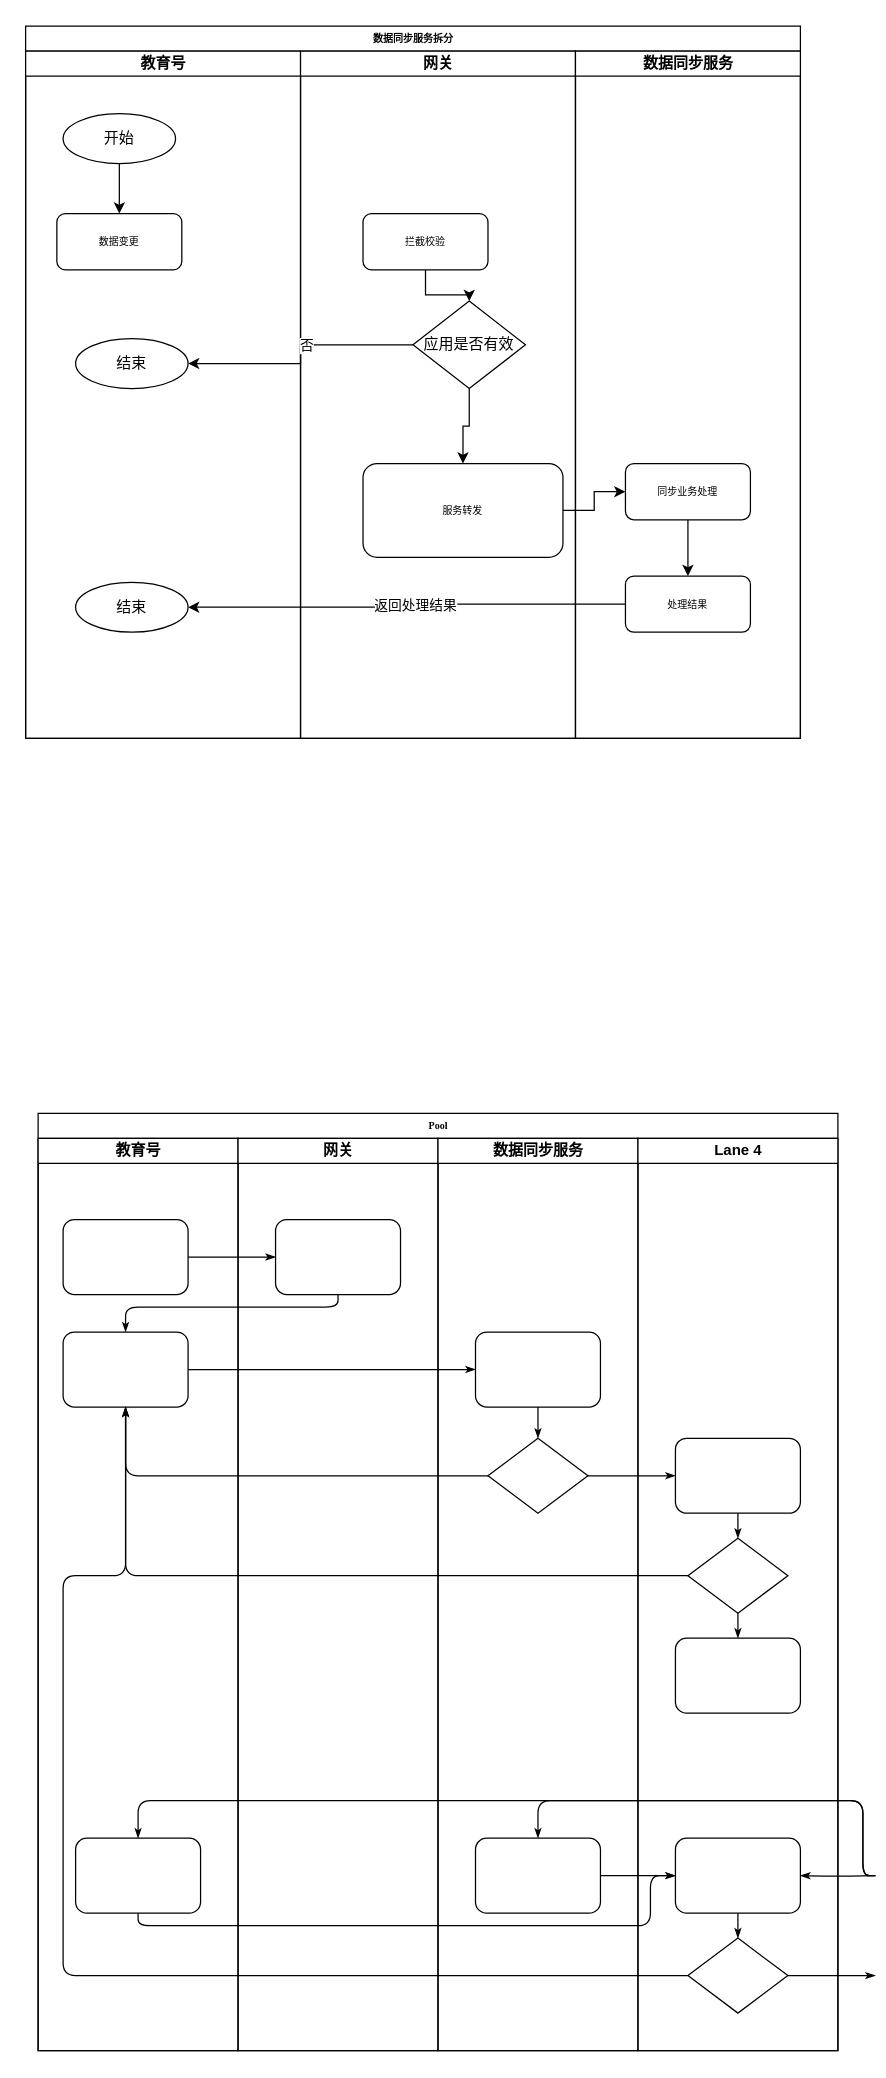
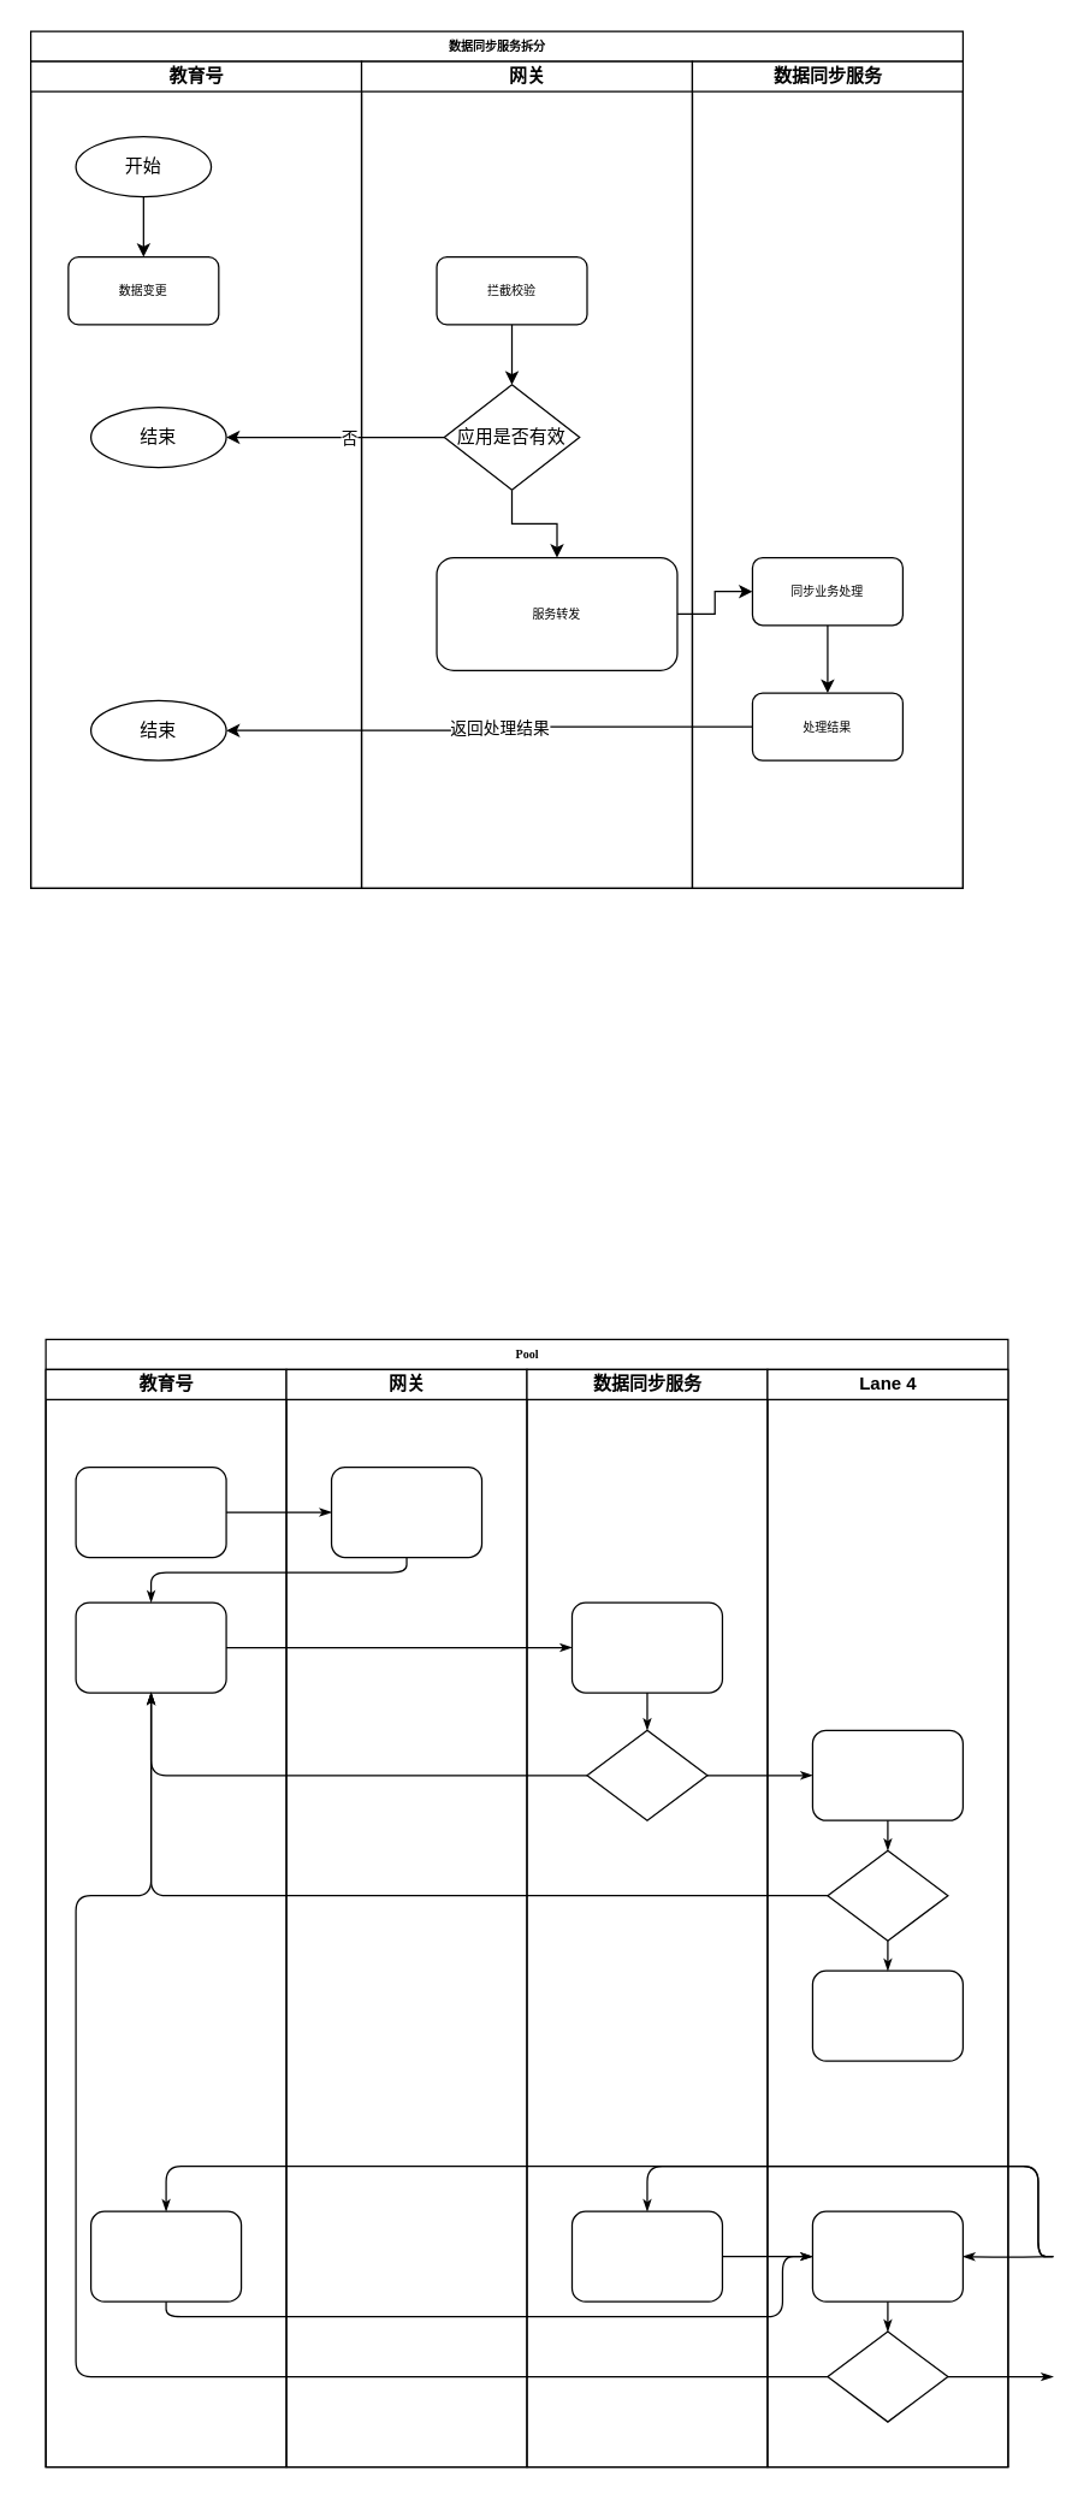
  <mxCell id="0" />
  <mxCell id="1" parent="0" />
  <mxCell id="2" value="数据同步服务拆分" style="swimlane;html=1;childLayout=stackLayout;startSize=20;rounded=0;shadow=0;labelBackgroundColor=none;strokeWidth=1;fontFamily=Verdana;fontSize=8;align=center;" parent="1" vertex="1"><mxGeometry x="20" y="20" width="620" height="570" as="geometry" /></mxCell>
  <mxCell id="3" value="教育号" style="swimlane;html=1;startSize=20;" parent="2" vertex="1"><mxGeometry y="20" width="220" height="550" as="geometry" /></mxCell>
  <mxCell id="4" value="数据变更" style="rounded=1;whiteSpace=wrap;html=1;shadow=0;labelBackgroundColor=none;strokeWidth=1;fontFamily=Verdana;fontSize=8;align=center;" parent="3" vertex="1"><mxGeometry x="25" y="130" width="100" height="45" as="geometry" /></mxCell>
  <mxCell id="5" style="edgeStyle=orthogonalEdgeStyle;rounded=0;orthogonalLoop=1;jettySize=auto;html=1;" edge="1" parent="3" source="6" target="4"><mxGeometry relative="1" as="geometry" /></mxCell>
  <mxCell id="6" value="开始" style="strokeWidth=1;html=1;shape=mxgraph.flowchart.start_1;whiteSpace=wrap;" vertex="1" parent="3"><mxGeometry x="30" y="50" width="90" height="40" as="geometry" /></mxCell>
  <mxCell id="7" value="结束" style="strokeWidth=1;html=1;shape=mxgraph.flowchart.start_1;whiteSpace=wrap;" vertex="1" parent="3"><mxGeometry x="40" y="230" width="90" height="40" as="geometry" /></mxCell>
  <mxCell id="8" value="结束" style="strokeWidth=1;html=1;shape=mxgraph.flowchart.start_1;whiteSpace=wrap;" vertex="1" parent="3"><mxGeometry x="40" y="425" width="90" height="40" as="geometry" /></mxCell>
  <mxCell id="9" style="edgeStyle=orthogonalEdgeStyle;rounded=1;html=1;labelBackgroundColor=none;startArrow=none;startFill=0;startSize=5;endArrow=classicThin;endFill=1;endSize=5;jettySize=auto;orthogonalLoop=1;strokeWidth=1;fontFamily=Verdana;fontSize=8" parent="2" edge="1"><mxGeometry relative="1" as="geometry"><mxPoint x="770" y="690" as="sourcePoint" /></mxGeometry></mxCell>
  <mxCell id="10" value="网关" style="swimlane;html=1;startSize=20;" parent="2" vertex="1"><mxGeometry x="220" y="20" width="220" height="550" as="geometry" /></mxCell>
  <mxCell id="11" style="edgeStyle=orthogonalEdgeStyle;rounded=0;orthogonalLoop=1;jettySize=auto;html=1;entryX=0.5;entryY=0;entryDx=0;entryDy=0;entryPerimeter=0;" edge="1" parent="10" source="12" target="14"><mxGeometry relative="1" as="geometry" /></mxCell>
  <mxCell id="12" value="拦截校验" style="rounded=1;whiteSpace=wrap;html=1;shadow=0;labelBackgroundColor=none;strokeWidth=1;fontFamily=Verdana;fontSize=8;align=center;" vertex="1" parent="10"><mxGeometry x="50" y="130" width="100" height="45" as="geometry" /></mxCell>
  <mxCell id="13" style="edgeStyle=orthogonalEdgeStyle;rounded=0;orthogonalLoop=1;jettySize=auto;html=1;" edge="1" parent="10" source="14" target="15"><mxGeometry relative="1" as="geometry" /></mxCell>
- <mxCell id="14" value="应用是否有效" style="strokeWidth=1;html=1;shape=mxgraph.flowchart.decision;whiteSpace=wrap;" vertex="1" parent="10"><mxGeometry x="90" y="200" width="90" height="70" as="geometry" /></mxCell>
+ <mxCell id="14" value="应用是否有效" style="strokeWidth=1;html=1;shape=mxgraph.flowchart.decision;whiteSpace=wrap;" vertex="1" parent="10"><mxGeometry x="55" y="215" width="90" height="70" as="geometry" /></mxCell>
  <mxCell id="15" value="服务转发" style="rounded=1;whiteSpace=wrap;html=1;shadow=0;labelBackgroundColor=none;strokeWidth=1;fontFamily=Verdana;fontSize=8;align=center;" vertex="1" parent="10"><mxGeometry x="50" y="330" width="160" height="75" as="geometry" /></mxCell>
  <mxCell id="16" value="数据同步服务" style="swimlane;html=1;startSize=20;" parent="2" vertex="1"><mxGeometry x="440" y="20" width="180" height="550" as="geometry" /></mxCell>
  <mxCell id="17" style="edgeStyle=orthogonalEdgeStyle;rounded=0;orthogonalLoop=1;jettySize=auto;html=1;" edge="1" parent="16" source="18" target="19"><mxGeometry relative="1" as="geometry" /></mxCell>
  <mxCell id="18" value="同步业务处理" style="rounded=1;whiteSpace=wrap;html=1;shadow=0;labelBackgroundColor=none;strokeWidth=1;fontFamily=Verdana;fontSize=8;align=center;" vertex="1" parent="16"><mxGeometry x="40" y="330" width="100" height="45" as="geometry" /></mxCell>
  <mxCell id="19" value="处理结果" style="rounded=1;whiteSpace=wrap;html=1;shadow=0;labelBackgroundColor=none;strokeWidth=1;fontFamily=Verdana;fontSize=8;align=center;" vertex="1" parent="16"><mxGeometry x="40" y="420" width="100" height="45" as="geometry" /></mxCell>
  <mxCell id="20" style="edgeStyle=orthogonalEdgeStyle;rounded=0;orthogonalLoop=1;jettySize=auto;html=1;" edge="1" parent="2" source="14" target="7"><mxGeometry relative="1" as="geometry" /></mxCell>
  <mxCell id="21" value="否" style="edgeLabel;html=1;align=center;verticalAlign=middle;resizable=0;points=[];" vertex="1" connectable="0" parent="20"><mxGeometry x="-0.117" relative="1" as="geometry"><mxPoint as="offset" /></mxGeometry></mxCell>
  <mxCell id="22" style="edgeStyle=orthogonalEdgeStyle;rounded=0;orthogonalLoop=1;jettySize=auto;html=1;" edge="1" parent="2" source="15" target="18"><mxGeometry relative="1" as="geometry" /></mxCell>
  <mxCell id="23" style="edgeStyle=orthogonalEdgeStyle;rounded=0;orthogonalLoop=1;jettySize=auto;html=1;entryX=1;entryY=0.5;entryDx=0;entryDy=0;entryPerimeter=0;" edge="1" parent="2" source="19" target="8"><mxGeometry relative="1" as="geometry"><mxPoint x="120" y="500" as="targetPoint" /></mxGeometry></mxCell>
  <mxCell id="24" value="返回处理结果" style="edgeLabel;html=1;align=center;verticalAlign=middle;resizable=0;points=[];" vertex="1" connectable="0" parent="23"><mxGeometry x="-0.04" y="1" relative="1" as="geometry"><mxPoint as="offset" /></mxGeometry></mxCell>
  <mxCell id="25" value="Pool" style="swimlane;html=1;childLayout=stackLayout;startSize=20;rounded=0;shadow=0;labelBackgroundColor=none;strokeWidth=1;fontFamily=Verdana;fontSize=8;align=center;" vertex="1" parent="1"><mxGeometry x="30" y="890" width="640" height="750" as="geometry" /></mxCell>
  <mxCell id="26" value="教育号" style="swimlane;html=1;startSize=20;" vertex="1" parent="25"><mxGeometry y="20" width="160" height="730" as="geometry" /></mxCell>
  <mxCell id="27" value="" style="rounded=1;whiteSpace=wrap;html=1;shadow=0;labelBackgroundColor=none;strokeWidth=1;fontFamily=Verdana;fontSize=8;align=center;" vertex="1" parent="26"><mxGeometry x="20" y="65" width="100" height="60" as="geometry" /></mxCell>
  <mxCell id="28" value="" style="rounded=1;whiteSpace=wrap;html=1;shadow=0;labelBackgroundColor=none;strokeWidth=1;fontFamily=Verdana;fontSize=8;align=center;" vertex="1" parent="26"><mxGeometry x="20" y="155" width="100" height="60" as="geometry" /></mxCell>
  <mxCell id="29" value="" style="rounded=1;whiteSpace=wrap;html=1;shadow=0;labelBackgroundColor=none;strokeWidth=1;fontFamily=Verdana;fontSize=8;align=center;" vertex="1" parent="26"><mxGeometry x="30" y="560" width="100" height="60" as="geometry" /></mxCell>
  <mxCell id="30" style="edgeStyle=orthogonalEdgeStyle;rounded=1;html=1;labelBackgroundColor=none;startArrow=none;startFill=0;startSize=5;endArrow=classicThin;endFill=1;endSize=5;jettySize=auto;orthogonalLoop=1;strokeWidth=1;fontFamily=Verdana;fontSize=8" edge="1" parent="25" source="27" target="45"><mxGeometry relative="1" as="geometry" /></mxCell>
  <mxCell id="31" style="edgeStyle=orthogonalEdgeStyle;rounded=1;html=1;labelBackgroundColor=none;startArrow=none;startFill=0;startSize=5;endArrow=classicThin;endFill=1;endSize=5;jettySize=auto;orthogonalLoop=1;strokeWidth=1;fontFamily=Verdana;fontSize=8" edge="1" parent="25" source="45" target="28"><mxGeometry relative="1" as="geometry"><Array as="points"><mxPoint x="240" y="155" /><mxPoint x="70" y="155" /></Array></mxGeometry></mxCell>
  <mxCell id="32" style="edgeStyle=orthogonalEdgeStyle;rounded=1;html=1;labelBackgroundColor=none;startArrow=none;startFill=0;startSize=5;endArrow=classicThin;endFill=1;endSize=5;jettySize=auto;orthogonalLoop=1;strokeWidth=1;fontFamily=Verdana;fontSize=8" edge="1" parent="25" source="28" target="47"><mxGeometry relative="1" as="geometry" /></mxCell>
  <mxCell id="33" style="edgeStyle=orthogonalEdgeStyle;rounded=1;html=1;labelBackgroundColor=none;startArrow=none;startFill=0;startSize=5;endArrow=classicThin;endFill=1;endSize=5;jettySize=auto;orthogonalLoop=1;strokeWidth=1;fontFamily=Verdana;fontSize=8" edge="1" parent="25" source="48" target="28"><mxGeometry relative="1" as="geometry" /></mxCell>
  <mxCell id="34" style="edgeStyle=orthogonalEdgeStyle;rounded=1;html=1;labelBackgroundColor=none;startArrow=none;startFill=0;startSize=5;endArrow=classicThin;endFill=1;endSize=5;jettySize=auto;orthogonalLoop=1;strokeWidth=1;fontFamily=Verdana;fontSize=8" edge="1" parent="25" source="53" target="28"><mxGeometry relative="1" as="geometry" /></mxCell>
  <mxCell id="35" style="edgeStyle=orthogonalEdgeStyle;rounded=1;html=1;labelBackgroundColor=none;startArrow=none;startFill=0;startSize=5;endArrow=classicThin;endFill=1;endSize=5;jettySize=auto;orthogonalLoop=1;strokeWidth=1;fontFamily=Verdana;fontSize=8" edge="1" parent="25" source="56" target="28"><mxGeometry relative="1" as="geometry"><Array as="points"><mxPoint x="20" y="690" /><mxPoint x="20" y="370" /><mxPoint x="70" y="370" /></Array></mxGeometry></mxCell>
  <mxCell id="36" style="edgeStyle=orthogonalEdgeStyle;rounded=1;html=1;labelBackgroundColor=none;startArrow=none;startFill=0;startSize=5;endArrow=classicThin;endFill=1;endSize=5;jettySize=auto;orthogonalLoop=1;strokeWidth=1;fontFamily=Verdana;fontSize=8" edge="1" parent="25" source="48" target="52"><mxGeometry relative="1" as="geometry" /></mxCell>
  <mxCell id="37" style="edgeStyle=orthogonalEdgeStyle;rounded=1;html=1;labelBackgroundColor=none;startArrow=none;startFill=0;startSize=5;endArrow=classicThin;endFill=1;endSize=5;jettySize=auto;orthogonalLoop=1;strokeWidth=1;fontFamily=Verdana;fontSize=8" edge="1" parent="25" source="56"><mxGeometry relative="1" as="geometry"><mxPoint x="670" y="690" as="targetPoint" /></mxGeometry></mxCell>
  <mxCell id="38" style="edgeStyle=orthogonalEdgeStyle;rounded=1;html=1;labelBackgroundColor=none;startArrow=none;startFill=0;startSize=5;endArrow=classicThin;endFill=1;endSize=5;jettySize=auto;orthogonalLoop=1;strokeWidth=1;fontFamily=Verdana;fontSize=8" edge="1" parent="25"><mxGeometry relative="1" as="geometry"><mxPoint x="770" y="690" as="sourcePoint" /></mxGeometry></mxCell>
  <mxCell id="39" style="edgeStyle=orthogonalEdgeStyle;rounded=1;html=1;labelBackgroundColor=none;startArrow=none;startFill=0;startSize=5;endArrow=classicThin;endFill=1;endSize=5;jettySize=auto;orthogonalLoop=1;strokeWidth=1;fontFamily=Verdana;fontSize=8" edge="1" parent="25" target="49"><mxGeometry relative="1" as="geometry"><Array as="points"><mxPoint x="660" y="610" /><mxPoint x="660" y="550" /><mxPoint x="400" y="550" /></Array><mxPoint x="670" y="610" as="sourcePoint" /></mxGeometry></mxCell>
  <mxCell id="40" style="edgeStyle=orthogonalEdgeStyle;rounded=1;html=1;labelBackgroundColor=none;startArrow=none;startFill=0;startSize=5;endArrow=classicThin;endFill=1;endSize=5;jettySize=auto;orthogonalLoop=1;strokeColor=#000000;strokeWidth=1;fontFamily=Verdana;fontSize=8;fontColor=#000000;" edge="1" parent="25" target="55"><mxGeometry relative="1" as="geometry"><mxPoint x="670" y="610" as="sourcePoint" /></mxGeometry></mxCell>
  <mxCell id="41" style="edgeStyle=orthogonalEdgeStyle;rounded=1;html=1;labelBackgroundColor=none;startArrow=none;startFill=0;startSize=5;endArrow=classicThin;endFill=1;endSize=5;jettySize=auto;orthogonalLoop=1;strokeWidth=1;fontFamily=Verdana;fontSize=8" edge="1" parent="25" target="29"><mxGeometry relative="1" as="geometry"><Array as="points"><mxPoint x="660" y="610" /><mxPoint x="660" y="550" /><mxPoint x="80" y="550" /></Array><mxPoint x="670" y="610" as="sourcePoint" /></mxGeometry></mxCell>
  <mxCell id="42" style="edgeStyle=orthogonalEdgeStyle;rounded=1;html=1;labelBackgroundColor=none;startArrow=none;startFill=0;startSize=5;endArrow=classicThin;endFill=1;endSize=5;jettySize=auto;orthogonalLoop=1;strokeWidth=1;fontFamily=Verdana;fontSize=8" edge="1" parent="25" source="29" target="55"><mxGeometry relative="1" as="geometry"><Array as="points"><mxPoint x="80" y="650" /><mxPoint x="490" y="650" /><mxPoint x="490" y="610" /></Array></mxGeometry></mxCell>
  <mxCell id="43" style="edgeStyle=orthogonalEdgeStyle;rounded=1;html=1;labelBackgroundColor=none;startArrow=none;startFill=0;startSize=5;endArrow=classicThin;endFill=1;endSize=5;jettySize=auto;orthogonalLoop=1;strokeWidth=1;fontFamily=Verdana;fontSize=8" edge="1" parent="25" source="49" target="55"><mxGeometry relative="1" as="geometry" /></mxCell>
  <mxCell id="44" value="网关" style="swimlane;html=1;startSize=20;" vertex="1" parent="25"><mxGeometry x="160" y="20" width="160" height="730" as="geometry" /></mxCell>
  <mxCell id="45" value="" style="rounded=1;whiteSpace=wrap;html=1;shadow=0;labelBackgroundColor=none;strokeWidth=1;fontFamily=Verdana;fontSize=8;align=center;" vertex="1" parent="44"><mxGeometry x="30" y="65" width="100" height="60" as="geometry" /></mxCell>
  <mxCell id="46" value="数据同步服务" style="swimlane;html=1;startSize=20;" vertex="1" parent="25"><mxGeometry x="320" y="20" width="160" height="730" as="geometry" /></mxCell>
  <mxCell id="47" value="" style="rounded=1;whiteSpace=wrap;html=1;shadow=0;labelBackgroundColor=none;strokeWidth=1;fontFamily=Verdana;fontSize=8;align=center;" vertex="1" parent="46"><mxGeometry x="30" y="155" width="100" height="60" as="geometry" /></mxCell>
  <mxCell id="48" value="" style="rhombus;whiteSpace=wrap;html=1;rounded=0;shadow=0;labelBackgroundColor=none;strokeWidth=1;fontFamily=Verdana;fontSize=8;align=center;" vertex="1" parent="46"><mxGeometry x="40" y="240" width="80" height="60" as="geometry" /></mxCell>
  <mxCell id="49" value="" style="rounded=1;whiteSpace=wrap;html=1;shadow=0;labelBackgroundColor=none;strokeWidth=1;fontFamily=Verdana;fontSize=8;align=center;" vertex="1" parent="46"><mxGeometry x="30" y="560" width="100" height="60" as="geometry" /></mxCell>
  <mxCell id="50" style="edgeStyle=orthogonalEdgeStyle;rounded=1;html=1;labelBackgroundColor=none;startArrow=none;startFill=0;startSize=5;endArrow=classicThin;endFill=1;endSize=5;jettySize=auto;orthogonalLoop=1;strokeWidth=1;fontFamily=Verdana;fontSize=8" edge="1" parent="46" source="47" target="48"><mxGeometry relative="1" as="geometry" /></mxCell>
  <mxCell id="51" value="Lane 4" style="swimlane;html=1;startSize=20;" vertex="1" parent="25"><mxGeometry x="480" y="20" width="160" height="730" as="geometry" /></mxCell>
  <mxCell id="52" value="" style="rounded=1;whiteSpace=wrap;html=1;shadow=0;labelBackgroundColor=none;strokeWidth=1;fontFamily=Verdana;fontSize=8;align=center;" vertex="1" parent="51"><mxGeometry x="30" y="240" width="100" height="60" as="geometry" /></mxCell>
  <mxCell id="53" value="" style="rhombus;whiteSpace=wrap;html=1;rounded=0;shadow=0;labelBackgroundColor=none;strokeWidth=1;fontFamily=Verdana;fontSize=8;align=center;" vertex="1" parent="51"><mxGeometry x="40" y="320" width="80" height="60" as="geometry" /></mxCell>
  <mxCell id="54" value="" style="rounded=1;whiteSpace=wrap;html=1;shadow=0;labelBackgroundColor=none;strokeWidth=1;fontFamily=Verdana;fontSize=8;align=center;" vertex="1" parent="51"><mxGeometry x="30" y="400" width="100" height="60" as="geometry" /></mxCell>
  <mxCell id="55" value="" style="rounded=1;whiteSpace=wrap;html=1;shadow=0;labelBackgroundColor=none;strokeWidth=1;fontFamily=Verdana;fontSize=8;align=center;" vertex="1" parent="51"><mxGeometry x="30" y="560" width="100" height="60" as="geometry" /></mxCell>
  <mxCell id="56" value="" style="rhombus;whiteSpace=wrap;html=1;rounded=0;shadow=0;labelBackgroundColor=none;strokeWidth=1;fontFamily=Verdana;fontSize=8;align=center;" vertex="1" parent="51"><mxGeometry x="40" y="640" width="80" height="60" as="geometry" /></mxCell>
  <mxCell id="57" style="edgeStyle=orthogonalEdgeStyle;rounded=1;html=1;labelBackgroundColor=none;startArrow=none;startFill=0;startSize=5;endArrow=classicThin;endFill=1;endSize=5;jettySize=auto;orthogonalLoop=1;strokeColor=#000000;strokeWidth=1;fontFamily=Verdana;fontSize=8;fontColor=#000000;" edge="1" parent="51" source="52" target="53"><mxGeometry relative="1" as="geometry" /></mxCell>
  <mxCell id="58" style="edgeStyle=orthogonalEdgeStyle;rounded=1;html=1;labelBackgroundColor=none;startArrow=none;startFill=0;startSize=5;endArrow=classicThin;endFill=1;endSize=5;jettySize=auto;orthogonalLoop=1;strokeWidth=1;fontFamily=Verdana;fontSize=8" edge="1" parent="51" source="53" target="54"><mxGeometry relative="1" as="geometry" /></mxCell>
  <mxCell id="59" style="edgeStyle=orthogonalEdgeStyle;rounded=1;html=1;labelBackgroundColor=none;startArrow=none;startFill=0;startSize=5;endArrow=classicThin;endFill=1;endSize=5;jettySize=auto;orthogonalLoop=1;strokeWidth=1;fontFamily=Verdana;fontSize=8" edge="1" parent="51" source="55" target="56"><mxGeometry relative="1" as="geometry" /></mxCell>
